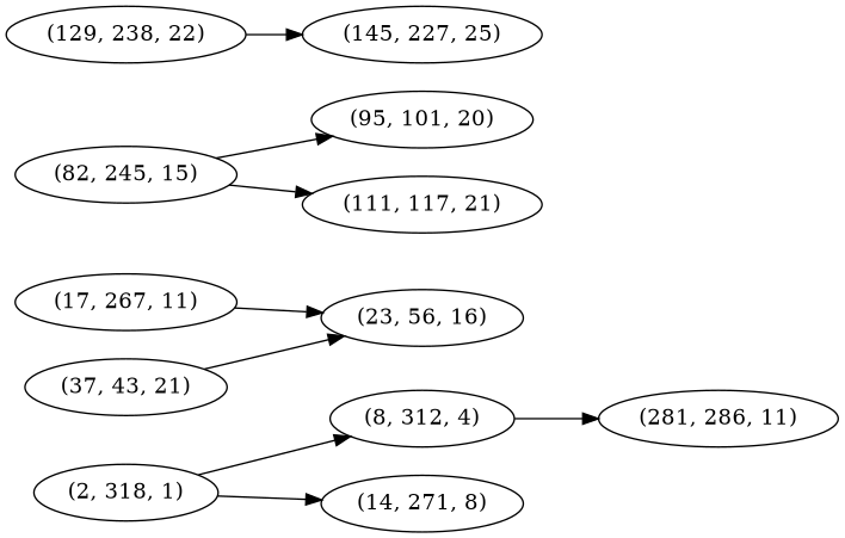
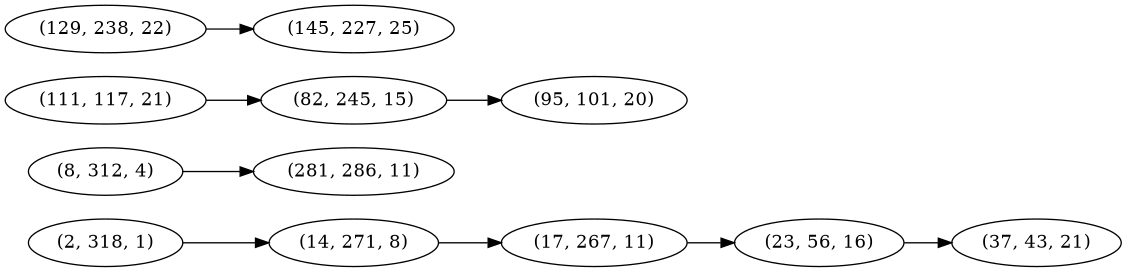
  digraph {
    rankdir=LR
    "(2, 318, 1)"
    "(8, 312, 4)"
    "(14, 271, 8)"
    "(281, 286, 11)"
    "(17, 267, 11)"
    "(23, 56, 16)"
    "(37, 43, 21)"
    "(82, 245, 15)"
    "(95, 101, 20)"
    "(111, 117, 21)"
    "(129, 238, 22)"
    "(145, 227, 25)"
-   "(2, 318, 1)" -> "(8, 312, 4)"
    "(2, 318, 1)" -> "(14, 271, 8)"
    "(8, 312, 4)" -> "(281, 286, 11)"
+   "(14, 271, 8)" -> "(17, 267, 11)"
    "(17, 267, 11)" -> "(23, 56, 16)"
-   "(37, 43, 21)" -> "(23, 56, 16)"
+   "(23, 56, 16)" -> "(37, 43, 21)"
    "(82, 245, 15)" -> "(95, 101, 20)"
-   "(82, 245, 15)" -> "(111, 117, 21)"
+   "(111, 117, 21)" -> "(82, 245, 15)"
    "(129, 238, 22)" -> "(145, 227, 25)"
  }
